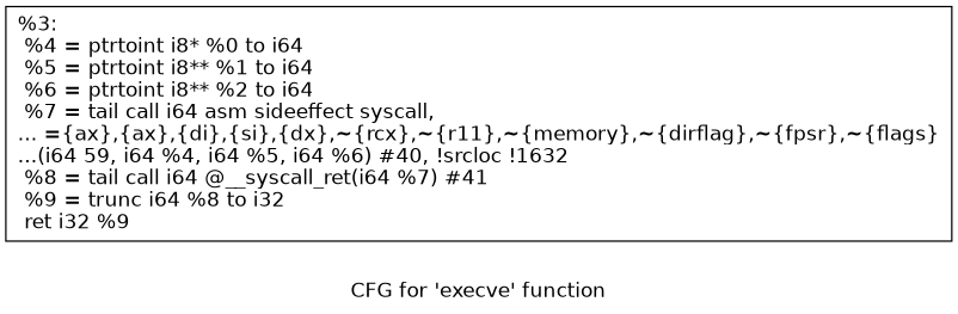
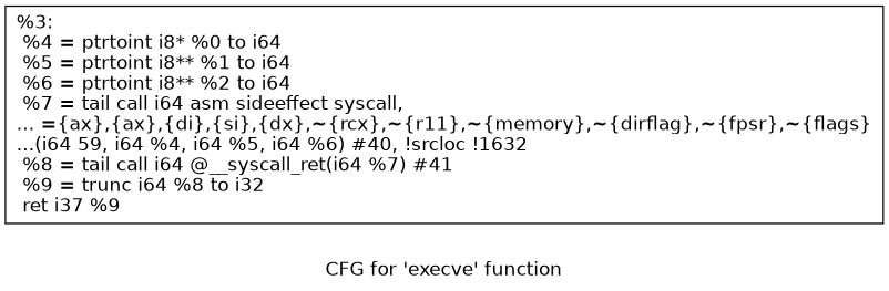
  digraph {
    label="CFG for 'execve' function"
    fontname="DejaVu Sans"
-   n1 [label="{%3:\l  %4 = ptrtoint i8* %0 to i64\l  %5 = ptrtoint i8** %1 to i64\l  %6 = ptrtoint i8** %2 to i64\l  %7 = tail call i64 asm sideeffect syscall,\l... =\{ax\},\{ax\},\{di\},\{si\},\{dx\},~\{rcx\},~\{r11\},~\{memory\},~\{dirflag\},~\{fpsr\},~\{flags\}\l...(i64 59, i64 %4, i64 %5, i64 %6) #40, !srcloc !1632\l  %8 = tail call i64 @__syscall_ret(i64 %7) #41\l  %9 = trunc i64 %8 to i32\l  ret i32 %9\l}" shape=record fontname="DejaVu Sans"]
+   n1 [label="{%3:\l  %4 = ptrtoint i8* %0 to i64\l  %5 = ptrtoint i8** %1 to i64\l  %6 = ptrtoint i8** %2 to i64\l  %7 = tail call i64 asm sideeffect syscall,\l... =\{ax\},\{ax\},\{di\},\{si\},\{dx\},~\{rcx\},~\{r11\},~\{memory\},~\{dirflag\},~\{fpsr\},~\{flags\}\l...(i64 59, i64 %4, i64 %5, i64 %6) #40, !srcloc !1632\l  %8 = tail call i64 @__syscall_ret(i64 %7) #41\l  %9 = trunc i64 %8 to i32\l  ret i37 %9\l}" shape=record fontname="DejaVu Sans"]
  }
